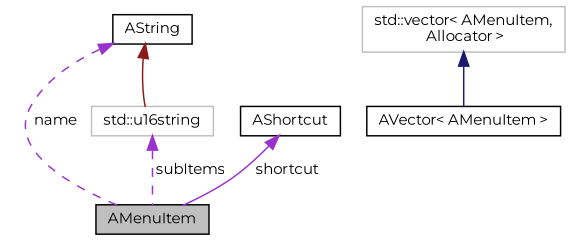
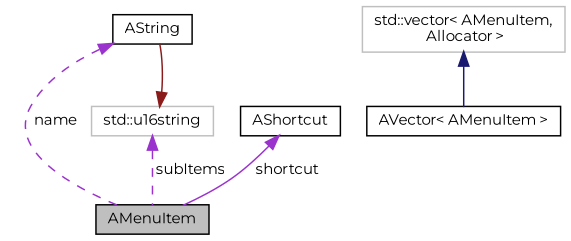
  digraph {
    fontname=Montserrat
    node [color=black fillcolor=white fontname=Montserrat fontsize=10 shape=record style=filled]
    edge [color=darkorchid3 dir=back fontname=Montserrat fontsize=10 labelfontname=Helvetica labelfontsize=10 style=solid]
    n1 [fillcolor=grey75 fontcolor=black height=0.2 label=AMenuItem width=0.4]
    n2 [height=0.2 label=AString width=0.4]
    n3 [color=grey75 height=0.2 label="std::u16string" width=0.4]
    n4 [height=0.2 label="AVector\< AMenuItem \>" width=0.4]
    n5 [color=grey75 height=0.2 label="std::vector\< AMenuItem,\l Allocator \>" width=0.4]
    n6 [height=0.2 label=AShortcut width=0.4]
    n2 -> n1 [label=" name" style=dashed]
    n3 -> n1 [label=" subItems" style=dashed]
-   n2 -> n3 [color=firebrick4]
+   n3 -> n2 [color=firebrick4]
    n5 -> n4 [color=midnightblue]
    n6 -> n1 [label=" shortcut"]
  }
